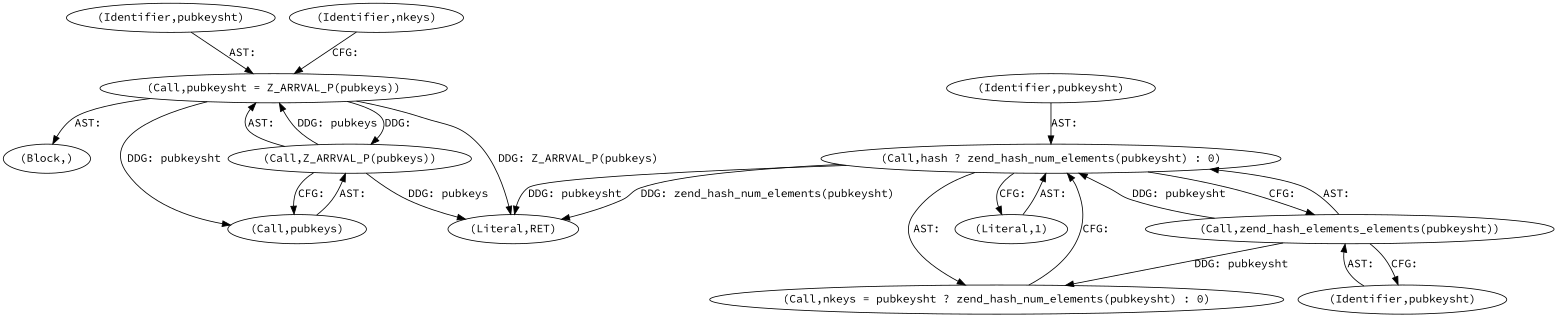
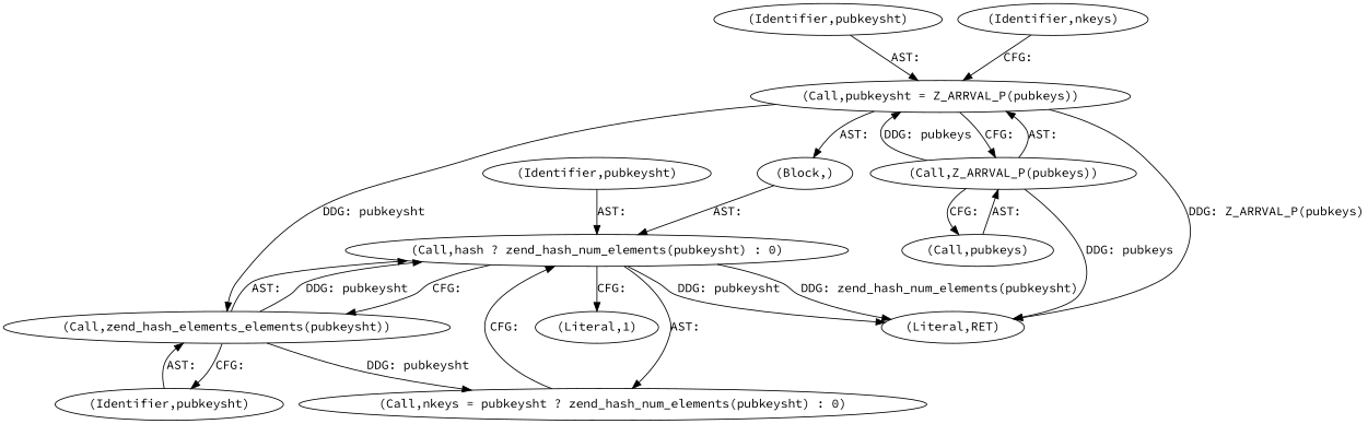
  digraph {
    fontname="Source Code Pro"
    node [fontname="Source Code Pro"]
    edge [fontname="Source Code Pro"]
    n1 [label="(Call,hash ? zend_hash_num_elements(pubkeysht) : 0)"]
    n2 [label="(Call,zend_hash_elements_elements(pubkeysht))"]
    n3 [label="(Literal,RET)"]
    n4 [label="(Call,nkeys = pubkeysht ? zend_hash_num_elements(pubkeysht) : 0)"]
    n5 [label="(Literal,1)"]
    n6 [label="(Identifier,pubkeysht)"]
    n7 [label="(Call,pubkeysht = Z_ARRVAL_P(pubkeys))"]
    n8 [label="(Call,Z_ARRVAL_P(pubkeys))"]
    n9 [label="(Block,)"]
    n10 [label="(Call,pubkeys)"]
    n11 [label="(Identifier,pubkeysht)"]
    n12 [label="(Identifier,nkeys)"]
    n13 [label="(Identifier,pubkeysht)"]
    n1 -> n2 [label="CFG: "]
    n1 -> n3 [label="DDG: pubkeysht"]
    n1 -> n3 [label="DDG: zend_hash_num_elements(pubkeysht)"]
    n1 -> n4 [label="AST: "]
    n1 -> n5 [label="CFG: "]
    n2 -> n1 [label="AST: "]
    n2 -> n1 [label="DDG: pubkeysht"]
    n2 -> n4 [label="DDG: pubkeysht"]
    n2 -> n6 [label="CFG: "]
    n4 -> n1 [label="CFG: "]
-   n5 -> n1 [label="AST: "]
+   n9 -> n1 [label="AST: "]
    n6 -> n2 [label="AST: "]
-   n7 -> n10 [label="DDG: pubkeysht"]
+   n7 -> n2 [label="DDG: pubkeysht"]
    n7 -> n3 [label="DDG: Z_ARRVAL_P(pubkeys)"]
-   n7 -> n8 [label="DDG: "]
+   n7 -> n8 [label="CFG: "]
    n7 -> n9 [label="AST: "]
    n8 -> n3 [label="DDG: pubkeys"]
    n8 -> n7 [label="AST: "]
    n8 -> n7 [label="DDG: pubkeys"]
    n8 -> n10 [label="CFG: "]
    n10 -> n8 [label="AST: "]
    n11 -> n7 [label="AST: "]
    n12 -> n7 [label="CFG: "]
    n13 -> n1 [label="AST: "]
  }
